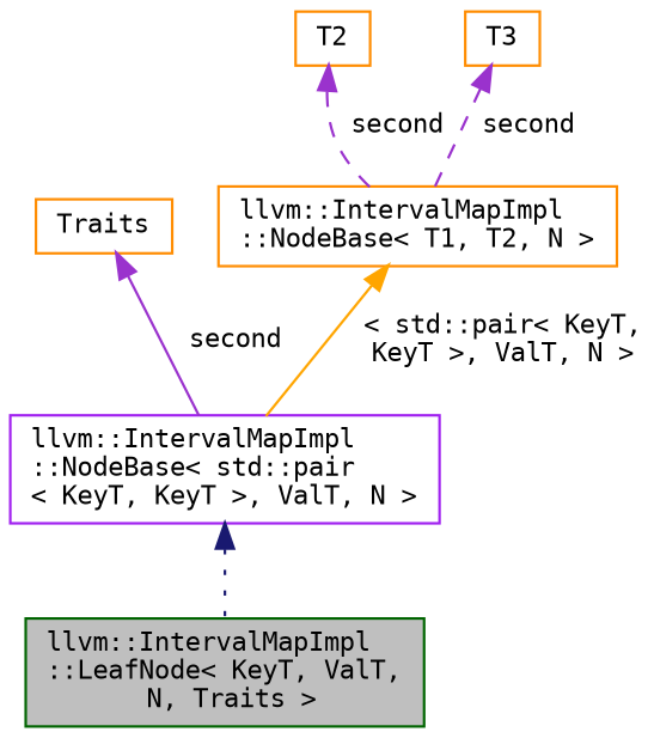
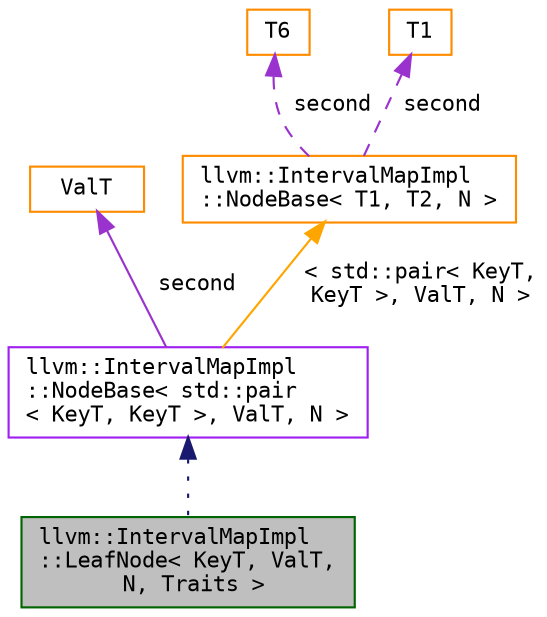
  digraph {
    fontname="DejaVu Sans Mono"
    node [color=darkorange fontname="DejaVu Sans Mono" fontsize=10 shape=record]
    edge [color=darkorchid3 dir=back fontname="DejaVu Sans Mono" fontsize=10 labelfontname=Helvetica labelfontsize=10 style=solid]
    n1 [color=darkgreen fillcolor=grey75 fontcolor=black height=0.2 label="llvm::IntervalMapImpl\l::LeafNode\< KeyT, ValT,\l N, Traits \>" style=filled width=0.4]
    n2 [color=purple height=0.2 label="llvm::IntervalMapImpl\l::NodeBase\< std::pair\l\< KeyT, KeyT \>, ValT, N \>" width=0.4]
-   n3 [height=0.2 label=Traits width=0.4]
+   n3 [height=0.2 label=ValT width=0.4]
    n4 [height=0.2 label="llvm::IntervalMapImpl\l::NodeBase\< T1, T2, N \>" width=0.4]
-   n5 [height=0.2 label=T2 width=0.4]
-   n6 [height=0.2 label=T3 width=0.4]
+   n5 [height=0.2 label=T6 width=0.4]
+   n6 [height=0.2 label=T1 width=0.4]
    n2 -> n1 [color=midnightblue style=dotted]
    n3 -> n2 [label=" second"]
    n4 -> n2 [color=orange label=" \< std::pair\< KeyT,\l KeyT \>, ValT, N \>"]
    n5 -> n4 [label=" second" style=dashed]
    n6 -> n4 [label=" second" style=dashed]
  }
